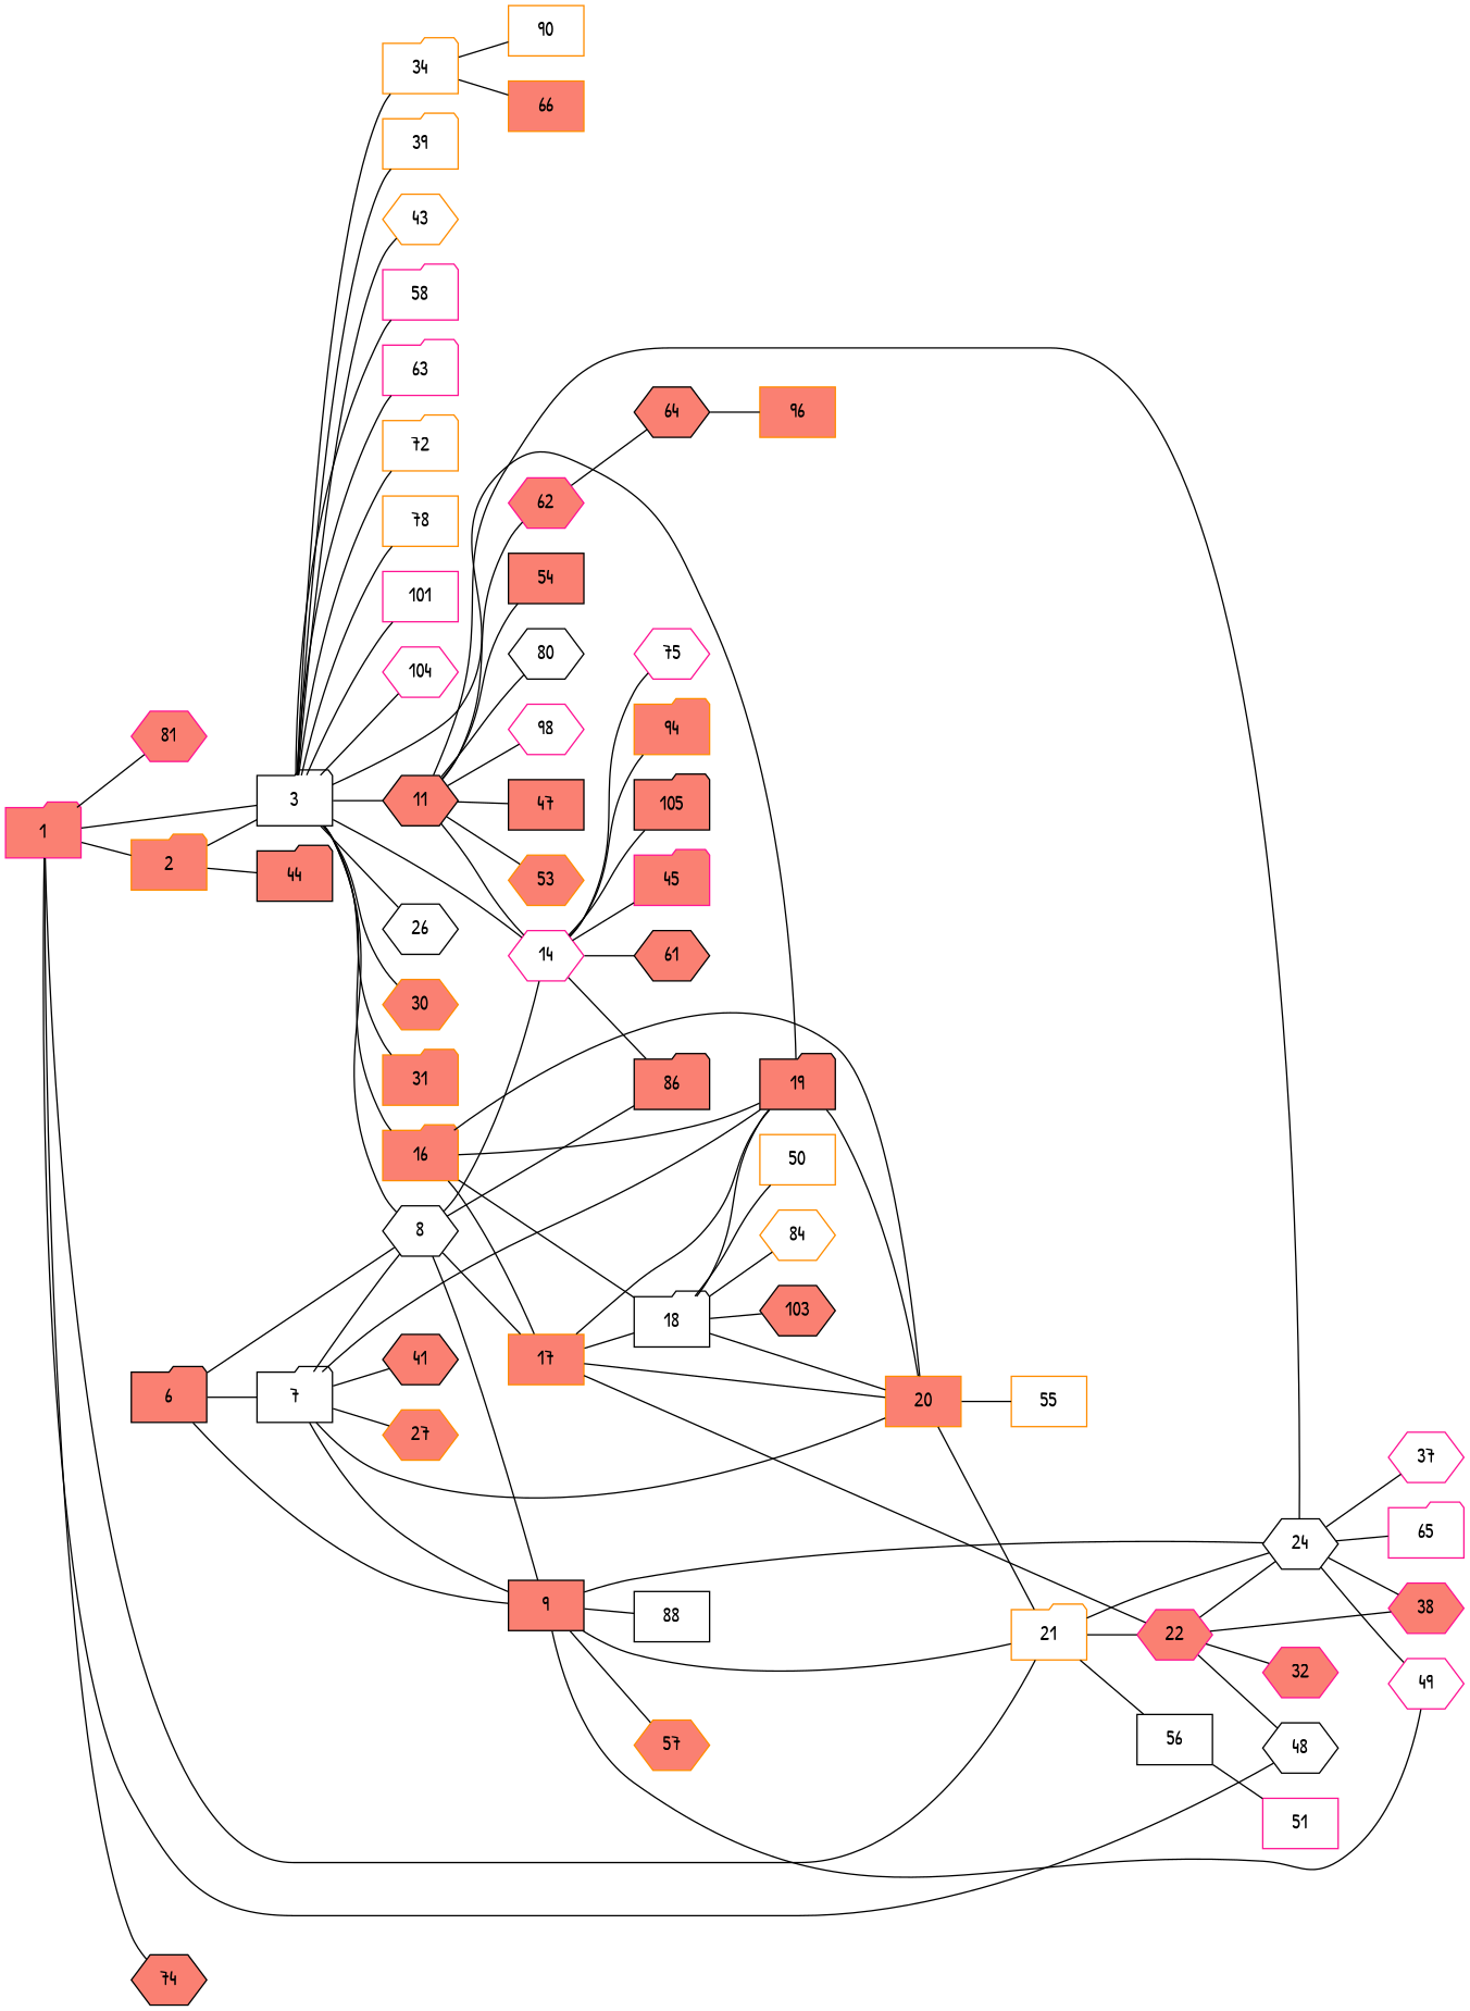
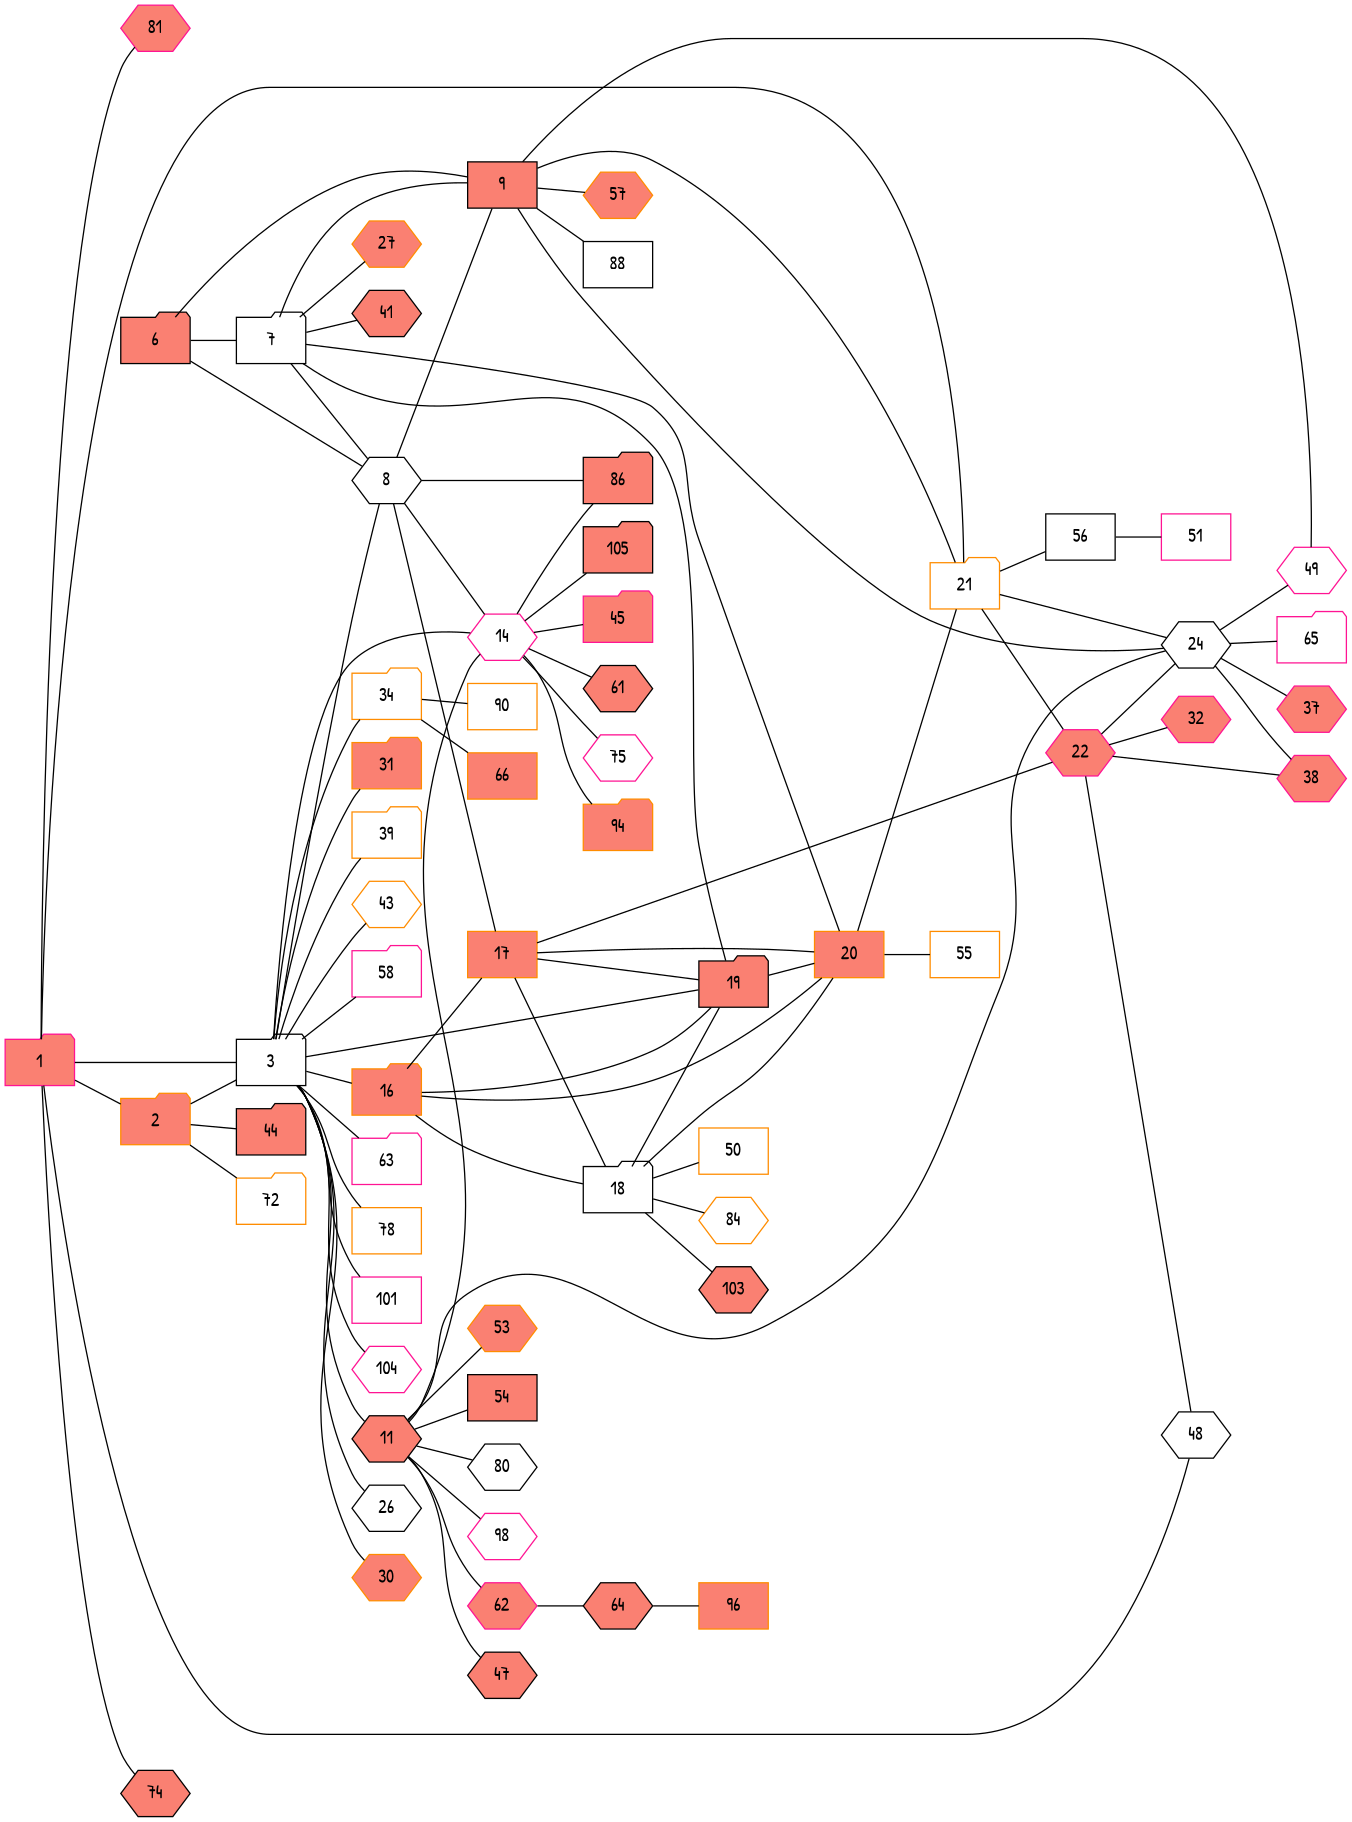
  graph {
    fontname="Patrick Hand"
    rankdir=LR
    node [color=black fillcolor=salmon fontname="Patrick Hand" shape=hexagon style=filled]
    edge [fontname="Patrick Hand"]
    1 [color=deeppink shape=folder]
    2 [color=darkorange shape=folder]
    3 [fillcolor=white shape=folder super="+13+4+5"]
    21 [color=darkorange fillcolor=white shape=folder super="+23"]
    48 [fillcolor=white]
    74
    81 [color=deeppink]
    44 [shape=folder]
    8 [fillcolor=white super="+42+52"]
    11 [super="+12"]
    14 [color=deeppink fillcolor=white super="+15+107"]
    16 [color=darkorange shape=folder]
    19 [shape=folder]
    26 [fillcolor=white]
    30 [color=darkorange]
    31 [color=darkorange shape=folder]
    34 [color=darkorange fillcolor=white shape=folder]
    39 [color=darkorange fillcolor=white shape=folder]
    43 [color=darkorange fillcolor=white]
    58 [color=deeppink fillcolor=white shape=folder]
    63 [color=deeppink fillcolor=white shape=folder]
    72 [color=darkorange fillcolor=white shape=folder]
    78 [color=darkorange fillcolor=white shape=box super="+106+82"]
    101 [color=deeppink fillcolor=white shape=box]
    104 [color=deeppink fillcolor=white]
    24 [fillcolor=white super="+35+109"]
    22 [color=deeppink super="+25+60+95+36"]
    56 [fillcolor=white shape=box]
    9 [shape=box]
    17 [color=darkorange shape=box]
    86 [shape=folder]
-   47 [shape=box]
+   47
    53 [color=darkorange]
    54 [shape=box]
    62 [color=deeppink]
    80 [fillcolor=white]
    98 [color=deeppink fillcolor=white]
    45 [color=deeppink shape=folder]
    61 [super="+100"]
    75 [color=deeppink fillcolor=white]
    94 [color=darkorange shape=folder]
    105 [shape=folder]
    20 [color=darkorange shape=box super="+76+93+73"]
    18 [fillcolor=white shape=folder]
    66 [color=darkorange shape=box]
    90 [color=darkorange fillcolor=white shape=box]
    7 [fillcolor=white shape=folder super="+10"]
    27 [color=darkorange]
    41 [super="+83"]
    6 [shape=folder]
    49 [color=deeppink fillcolor=white super="+68+77"]
    57 [color=darkorange]
    88 [fillcolor=white shape=box]
    55 [color=darkorange fillcolor=white shape=box super="+85+71"]
    38 [color=deeppink]
-   37 [color=deeppink fillcolor=white]
+   37 [color=deeppink]
    65 [color=deeppink fillcolor=white shape=folder]
    64
    50 [color=darkorange fillcolor=white shape=box]
    84 [color=darkorange fillcolor=white]
    103
    32 [color=deeppink]
    51 [color=deeppink fillcolor=white shape=box]
    96 [color=darkorange shape=box]
    1 -- 2
    1 -- 3 [weight=3]
    1 -- 21
    1 -- 48
    1 -- 74
    1 -- 81
    2 -- 3 [weight=3]
    2 -- 44
    3 -- 8
    3 -- 11 [weight=2]
    3 -- 14 [weight=2]
    3 -- 16
    3 -- 19
    3 -- 26
    3 -- 30
    3 -- 31
    3 -- 34
    3 -- 39
    3 -- 43
    3 -- 58
    3 -- 63
-   3 -- 72
+   2 -- 72
    3 -- 78
    3 -- 101
    3 -- 104
    21 -- 24 [weight=2]
    21 -- 22 [weight=4]
    21 -- 56
    8 -- 14 [weight=2]
    8 -- 9
    8 -- 17
    8 -- 86
    11 -- 14 [weight=4]
    11 -- 24
    11 -- 47
    11 -- 53
    11 -- 54
    11 -- 62
    11 -- 80
    11 -- 98
    14 -- 86
    14 -- 45
    14 -- 61
    14 -- 75
    14 -- 94
    14 -- 105
    16 -- 19
    16 -- 17
    16 -- 20
    16 -- 18
    19 -- 20
    34 -- 66
    34 -- 90
    24 -- 49 [weight=2]
    24 -- 38
    24 -- 37
    24 -- 65
    22 -- 48
    22 -- 24 [weight=2]
    22 -- 38
    22 -- 32
    56 -- 51
    9 -- 21
    9 -- 24
    9 -- 49
    9 -- 57
    9 -- 88
    17 -- 19
    17 -- 22
    17 -- 20
    17 -- 18
    62 -- 64
    20 -- 21
    20 -- 55
    18 -- 19
    18 -- 20
    18 -- 50
    18 -- 84
    18 -- 103
    7 -- 8 [weight=2]
    7 -- 19
    7 -- 9 [weight=2]
    7 -- 20
    7 -- 27
    7 -- 41
    6 -- 8
    6 -- 9
    6 -- 7 [weight=2]
    64 -- 96
  }
